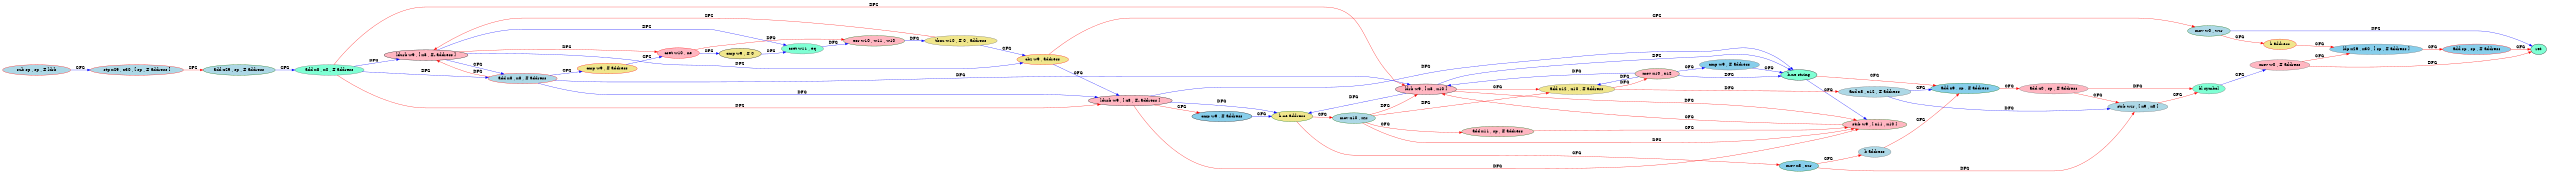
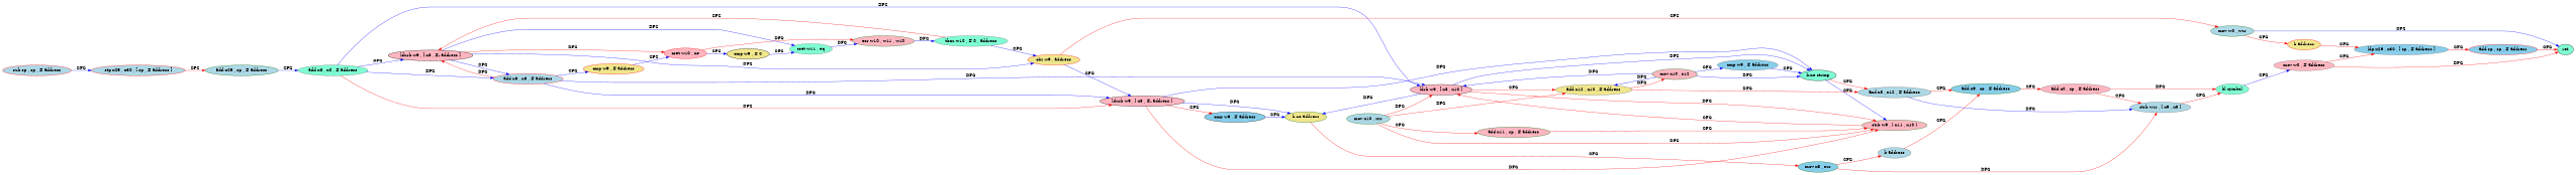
  digraph {
    rankdir=LR
    node [color=gray40 fillcolor=lightpink style=filled]
    edge [color=red]
-   n1 [color=red fillcolor=lightblue label="sub sp , sp , # ldrb"]
+   n1 [color=red fillcolor=lightblue label="sub sp , sp , # address"]
    n2 [color=red fillcolor=lightblue label="stp x29 , x30 , [ sp , # address ]"]
    n3 [color=darkgreen fillcolor=lightblue label="add x29 , sp , # address"]
    n4 [fillcolor=aquamarine label="add x8 , x0 , # address"]
    n5 [color=black label="ldurb w9 , [ x8 , #- address ]"]
    n6 [color=red fillcolor=lightblue label="add x8 , x8 , # address"]
    n7 [color=black label="ldurb w9 , [ x8 , #- address ]"]
    n8 [color=black label="ldrb w9 , [ x8 , x10 ]"]
    n9 [color=red label="cset w10 , ne"]
    n10 [fillcolor=aquamarine label="cset w11 , eq"]
    n11 [color=red fillcolor=khaki label="cbz w9 , address"]
    n12 [color=red fillcolor=khaki label="cmp w9 , # address"]
    n13 [color=black fillcolor=skyblue label="cmp w9 , # address"]
    n14 [color=darkgreen fillcolor=khaki label="b.ne address"]
    n15 [color=darkgreen label="strb w9 , [ x11 , x10 ]"]
    n16 [color=black fillcolor=aquamarine label="b.ne string"]
    n17 [fillcolor=khaki label="add x12 , x10 , # address"]
    n18 [color=black fillcolor=khaki label="cmp w9 , # 0"]
    n19 [color=darkgreen label="eor w10 , w11 , w10"]
    n20 [color=darkgreen fillcolor=lightblue label="mov w0 , wzr"]
-   n21 [fillcolor=khaki label="tbnz w10 , # 0 , address"]
+   n21 [fillcolor=aquamarine label="tbnz w10 , # 0 , address"]
    n22 [color=red fillcolor=khaki label="b address"]
    n23 [color=black fillcolor=aquamarine label=ret]
    n24 [fillcolor=skyblue label="ldp x29 , x30 , [ sp , # address ]"]
    n25 [color=darkgreen fillcolor=lightblue label="mov x10 , xzr"]
    n26 [color=darkgreen fillcolor=skyblue label="mov x8 , xzr"]
    n27 [fillcolor=lightblue label="and x8 , x12 , # address"]
    n28 [color=red fillcolor=skyblue label="add sp , sp , # address"]
    n29 [color=darkgreen label="add x11 , sp , # address"]
    n30 [fillcolor=lightblue label="b address"]
    n31 [fillcolor=lightblue label="strb wzr , [ x9 , x8 ]"]
    n32 [color=darkgreen label="mov x10 , x12"]
    n33 [color=darkgreen fillcolor=skyblue label="add x9 , sp , # address"]
    n34 [fillcolor=aquamarine label="bl symbol"]
    n35 [label="add x0 , sp , # address"]
    n36 [fillcolor=skyblue label="cmp w9 , # address"]
    n37 [label="mov w0 , # address"]
    n1 -> n2 [color=blue label=CFG]
    n2 -> n3 [label=CFG]
    n3 -> n4 [color=blue label=CFG]
    n4 -> n5 [color=blue label=DFG]
    n4 -> n6 [color=blue label=DFG]
    n4 -> n7 [label=DFG]
-   n4 -> n8 [label=DFG]
+   n4 -> n8 [color=blue label=DFG]
    n5 -> n6 [color=blue label=CFG]
    n5 -> n9 [label=DFG]
    n5 -> n10 [color=blue label=DFG]
    n5 -> n11 [color=blue label=DFG]
    n6 -> n5 [label=DFG]
    n6 -> n7 [color=blue label=DFG]
    n6 -> n8 [color=blue label=DFG]
    n6 -> n12 [color=blue label=CFG]
    n7 -> n13 [label=CFG]
    n7 -> n14 [color=blue label=DFG]
    n7 -> n15 [label=DFG]
    n7 -> n16 [color=blue label=DFG]
    n8 -> n14 [color=blue label=DFG]
    n8 -> n15 [label=DFG]
    n8 -> n16 [color=blue label=DFG]
    n8 -> n17 [label=CFG]
    n9 -> n18 [color=blue label=CFG]
    n9 -> n19 [label=DFG]
    n10 -> n19 [color=blue label=DFG]
    n11 -> n7 [color=blue label=CFG]
    n11 -> n20 [label=CFG]
    n12 -> n9 [color=blue label=CFG]
    n13 -> n14 [color=blue label=CFG]
-   n14 -> n25 [label=CFG]
    n14 -> n26 [label=CFG]
    n15 -> n8 [label=CFG]
    n16 -> n15 [color=blue label=CFG]
-   n16 -> n33 [label=CFG]
+   n16 -> n27 [label=CFG]
    n17 -> n27 [label=DFG]
    n17 -> n32 [label=DFG]
    n18 -> n10 [color=blue label=CFG]
    n19 -> n21 [color=blue label=DFG]
    n20 -> n22 [label=CFG]
    n20 -> n23 [color=blue label=DFG]
    n21 -> n5 [label=CFG]
    n21 -> n11 [color=blue label=CFG]
    n22 -> n24 [label=CFG]
    n24 -> n28 [label=CFG]
    n25 -> n8 [label=DFG]
    n25 -> n15 [label=DFG]
    n25 -> n17 [label=DFG]
    n25 -> n29 [label=CFG]
    n26 -> n30 [label=CFG]
    n26 -> n31 [label=DFG]
    n27 -> n31 [color=blue label=DFG]
-   n27 -> n33 [color=blue label=CFG]
+   n27 -> n33 [label=CFG]
    n28 -> n23 [label=CFG]
    n29 -> n15 [label=CFG]
    n30 -> n33 [label=CFG]
    n31 -> n34 [label=CFG]
    n32 -> n8 [color=blue label=DFG]
    n32 -> n16 [color=blue label=DFG]
    n32 -> n17 [color=blue label=DFG]
    n32 -> n36 [color=blue label=CFG]
    n33 -> n35 [label=CFG]
    n34 -> n37 [color=blue label=CFG]
    n35 -> n31 [label=CFG]
    n35 -> n34 [label=DFG]
    n36 -> n16 [color=blue label=CFG]
    n37 -> n23 [label=DFG]
    n37 -> n24 [label=CFG]
  }
